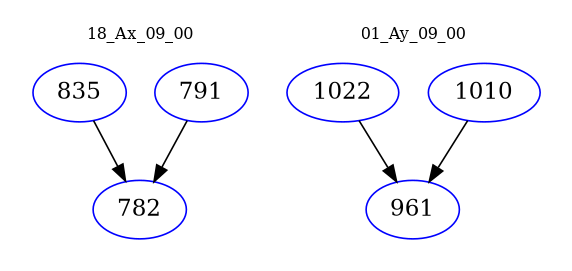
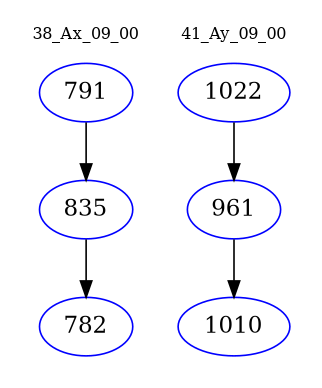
  digraph {
    node [color=blue]
    edge [color=black]
    n1 [label=791]
    n2 [label=782]
    n3 [label=835]
    n4 [label=1010]
    n5 [label=961]
    n6 [label=1022]
    subgraph cluster_1 {
      color=white
      fontsize=10
-     label="18_Ax_09_00"
+     label="38_Ax_09_00"
      n1
      n2
      n3
    }
    subgraph cluster_2 {
      color=white
      fontsize=10
-     label="01_Ay_09_00"
+     label="41_Ay_09_00"
      n4
      n5
      n6
    }
-   n1 -> n2
+   n1 -> n3
    n3 -> n2
-   n4 -> n5
+   n5 -> n4
    n6 -> n5
  }
